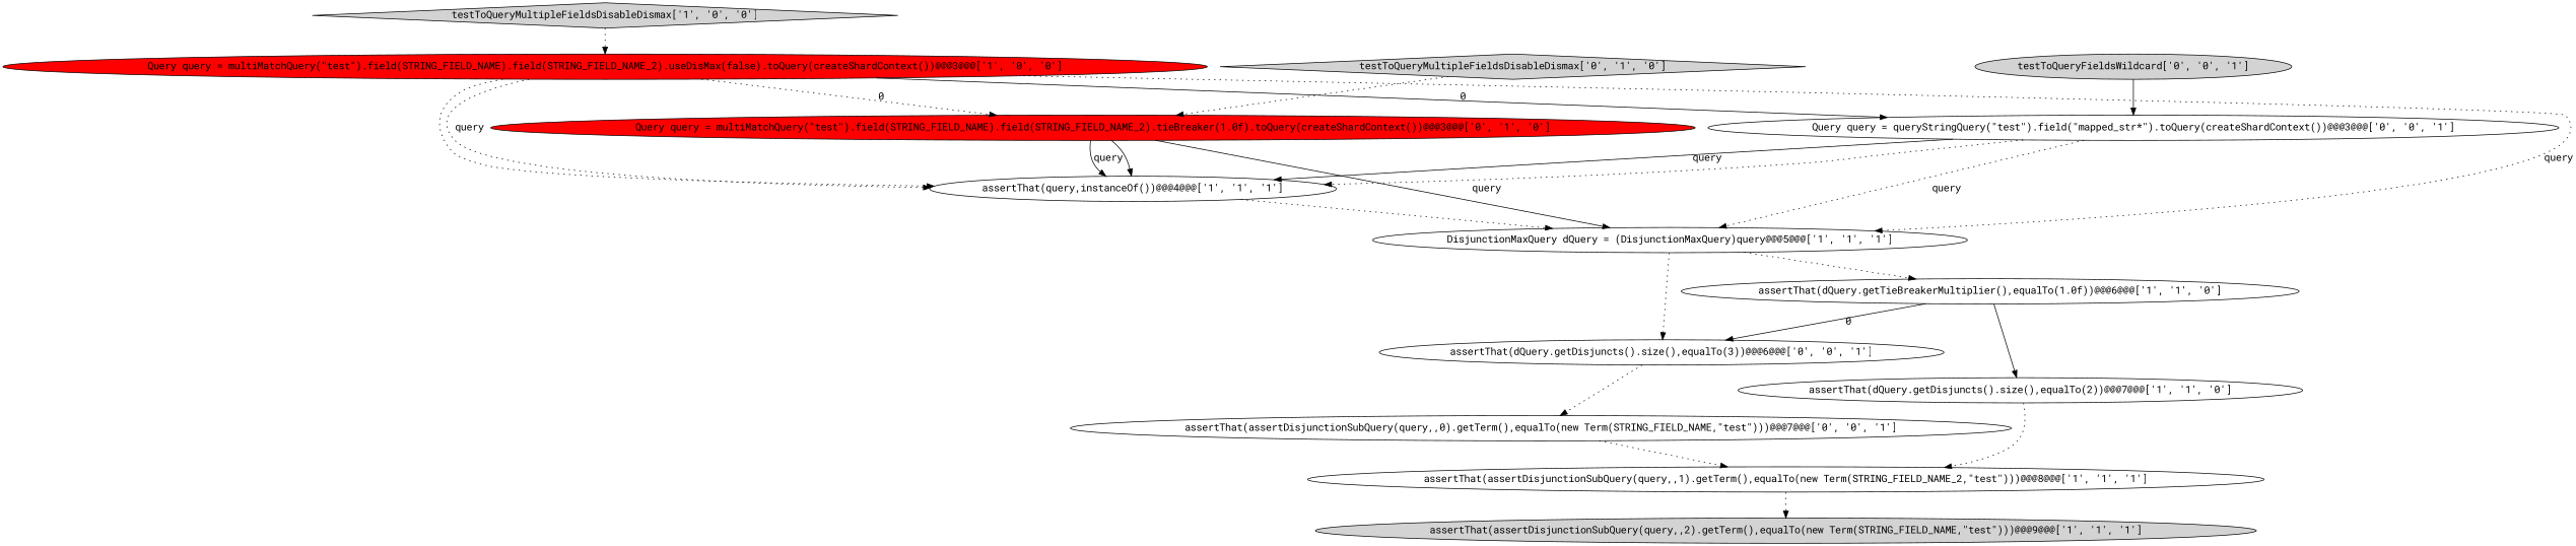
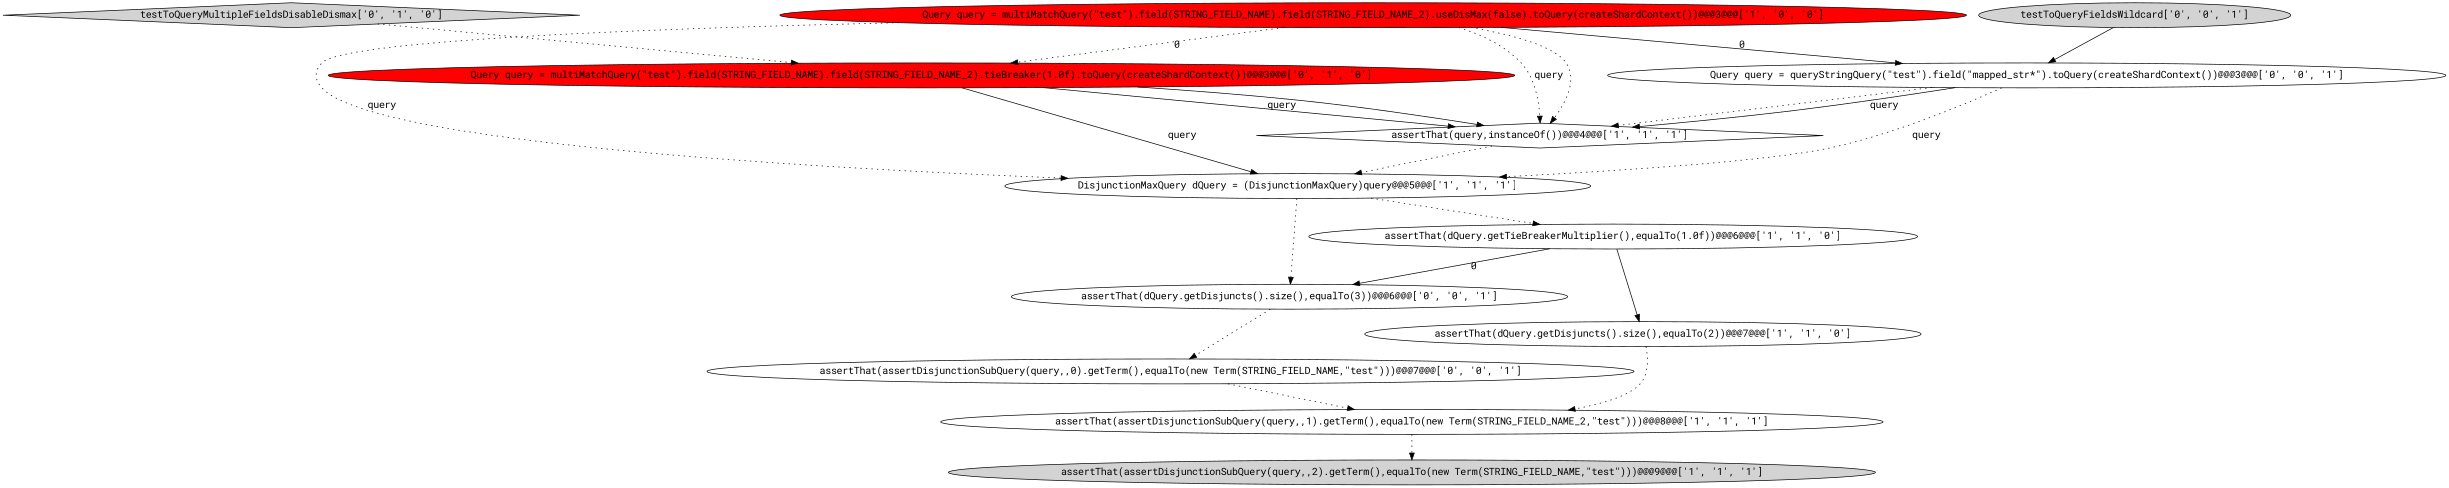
  digraph {
    fontname="Roboto Mono"
    node [fillcolor=white fontname="Roboto Mono" shape=ellipse style=filled]
    edge [fontname="Roboto Mono" style=dotted]
    n1 [label="DisjunctionMaxQuery dQuery = (DisjunctionMaxQuery)query@@@5@@@['1', '1', '1']"]
    n2 [label="assertThat(dQuery.getDisjuncts().size(),equalTo(3))@@@6@@@['0', '0', '1']"]
    n3 [label="assertThat(dQuery.getTieBreakerMultiplier(),equalTo(1.0f))@@@6@@@['1', '1', '0']"]
    n4 [label="assertThat(assertDisjunctionSubQuery(query,,0).getTerm(),equalTo(new Term(STRING_FIELD_NAME,\"test\")))@@@7@@@['0', '0', '1']"]
    n5 [label="assertThat(dQuery.getDisjuncts().size(),equalTo(2))@@@7@@@['1', '1', '0']"]
    n6 [label="assertThat(assertDisjunctionSubQuery(query,,1).getTerm(),equalTo(new Term(STRING_FIELD_NAME_2,\"test\")))@@@8@@@['1', '1', '1']"]
    n7 [fillcolor=lightgray label="assertThat(assertDisjunctionSubQuery(query,,2).getTerm(),equalTo(new Term(STRING_FIELD_NAME,\"test\")))@@@9@@@['1', '1', '1']"]
-   n8 [label="assertThat(query,instanceOf())@@@4@@@['1', '1', '1']"]
-   n9 [fillcolor=lightgray label="testToQueryMultipleFieldsDisableDismax['1', '0', '0']" shape=diamond]
+   n8 [label="assertThat(query,instanceOf())@@@4@@@['1', '1', '1']" shape=diamond]
    n10 [fillcolor=red label="Query query = multiMatchQuery(\"test\").field(STRING_FIELD_NAME).field(STRING_FIELD_NAME_2).useDisMax(false).toQuery(createShardContext())@@@3@@@['1', '0', '0']"]
    n11 [label="Query query = queryStringQuery(\"test\").field(\"mapped_str*\").toQuery(createShardContext())@@@3@@@['0', '0', '1']"]
    n12 [fillcolor=red label="Query query = multiMatchQuery(\"test\").field(STRING_FIELD_NAME).field(STRING_FIELD_NAME_2).tieBreaker(1.0f).toQuery(createShardContext())@@@3@@@['0', '1', '0']"]
    n13 [fillcolor=lightgray label="testToQueryMultipleFieldsDisableDismax['0', '1', '0']" shape=diamond]
    n14 [fillcolor=lightgray label="testToQueryFieldsWildcard['0', '0', '1']"]
    n1 -> n2
    n1 -> n3
    n2 -> n4
    n3 -> n2 [label=0 style=solid]
    n3 -> n5 [style=solid]
    n4 -> n6
    n5 -> n6
    n6 -> n7
    n8 -> n1
-   n9 -> n10
    n10 -> n1 [label=query]
    n10 -> n8 [label=query]
    n10 -> n8
    n10 -> n11 [label=0 style=solid]
    n10 -> n12 [label=0]
    n11 -> n1 [label=query]
    n11 -> n8
    n11 -> n8 [label=query style=solid]
    n12 -> n1 [label=query style=solid]
    n12 -> n8 [label=query style=solid]
    n12 -> n8 [style=solid]
    n13 -> n12
    n14 -> n11 [style=solid]
  }
